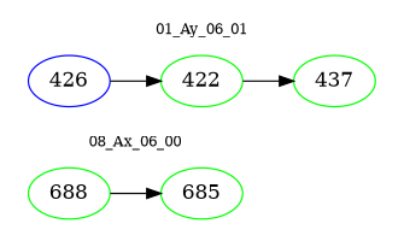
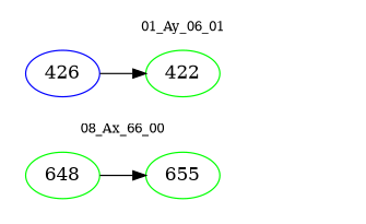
  digraph {
    rankdir=LR
    node [color=green]
    edge [color=black]
-   n1 [label=688]
-   n2 [label=685]
+   n1 [label=648]
+   n2 [label=655]
    n3 [color=blue label=426]
    n4 [label=422]
-   n5 [label=437]
    subgraph cluster_1 {
      color=white
      fontsize=10
-     label="08_Ax_06_00"
+     label="08_Ax_66_00"
      n1
      n2
    }
    subgraph cluster_2 {
      color=white
      fontsize=10
      label="01_Ay_06_01"
      n3
      n4
-     n5
    }
    n1 -> n2
    n3 -> n4
-   n4 -> n5
  }
